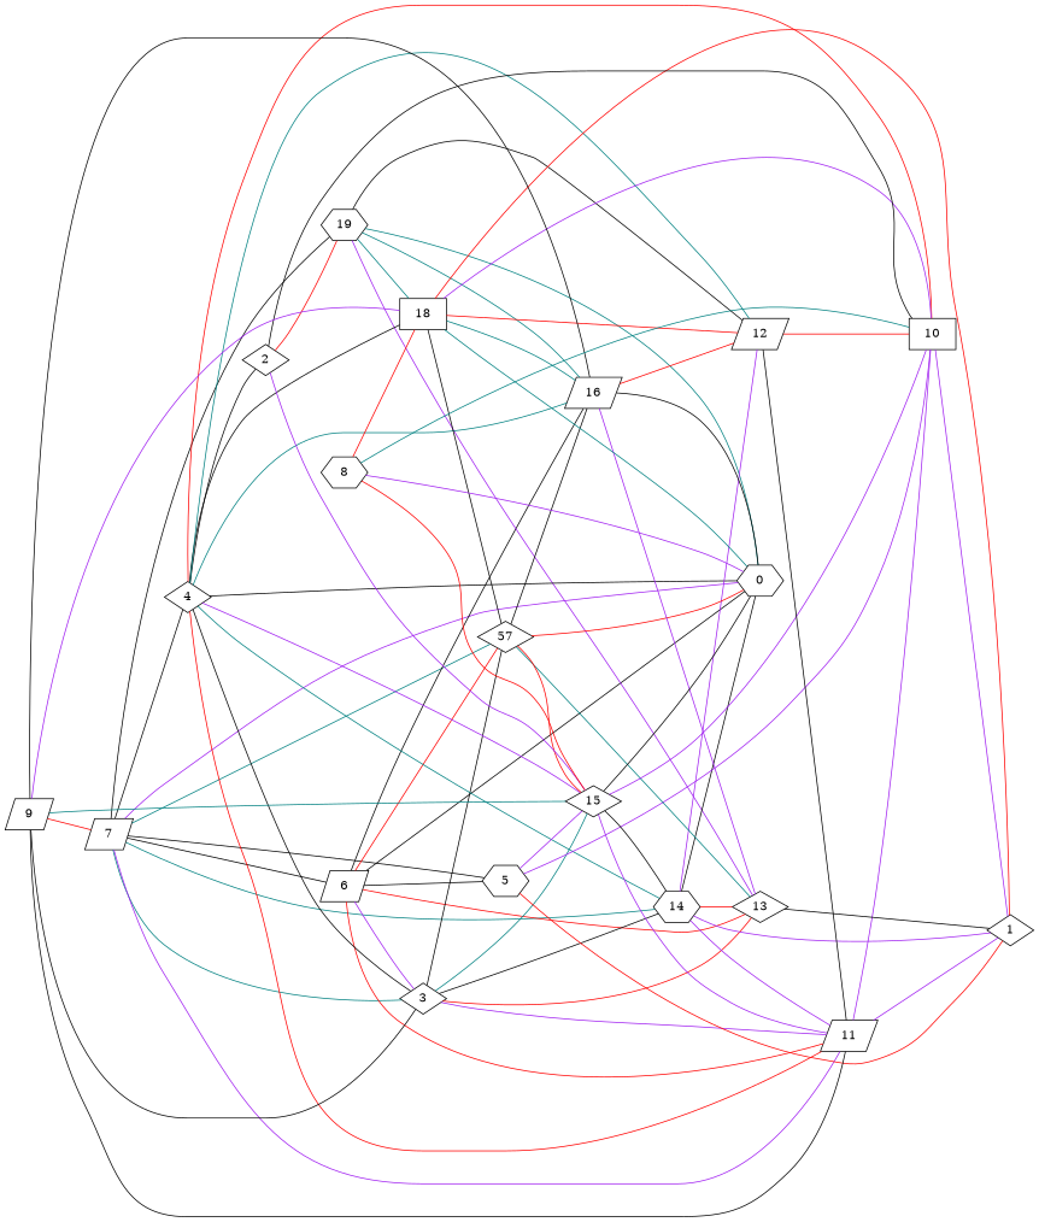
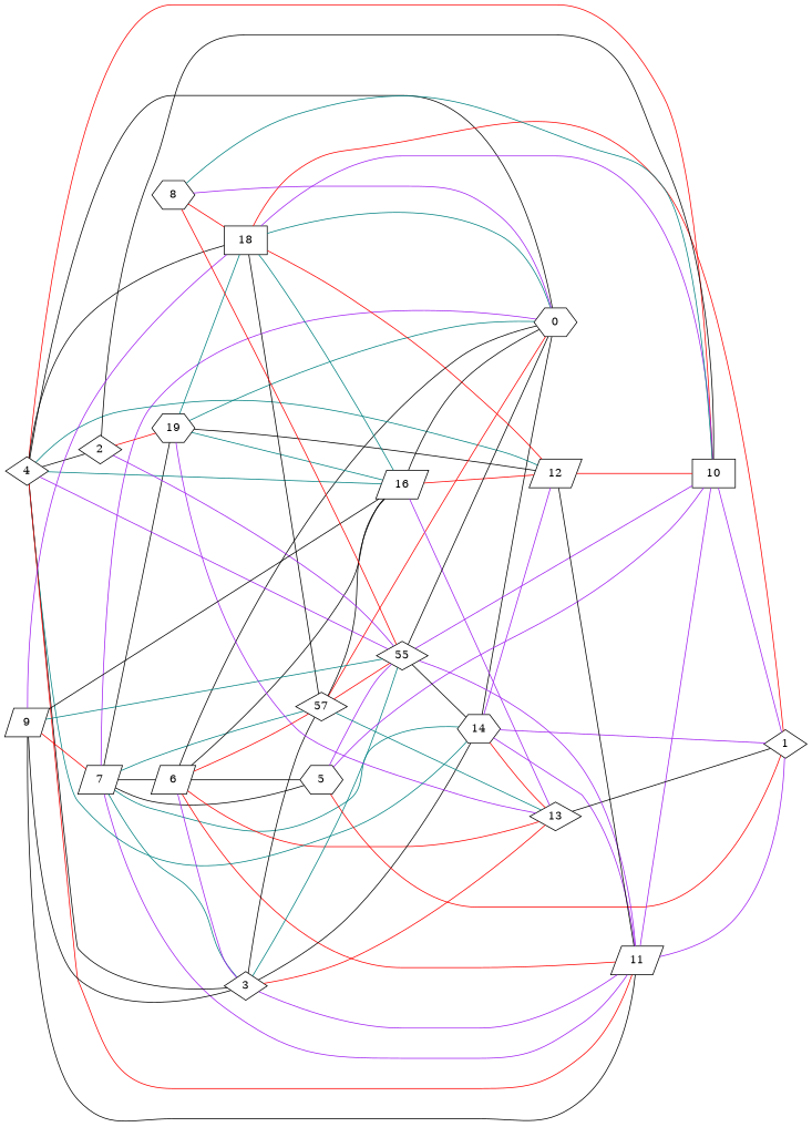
  digraph {
    rankdir=LR
    node [shape=diamond]
    edge [color=black dir=none]
    7 [shape=parallelogram]
    6 [shape=parallelogram]
    3
    19 [shape=hexagon]
    0 [shape=hexagon]
    4
    14 [shape=hexagon]
    5 [shape=hexagon]
    n9 [label=57]
    11 [shape=parallelogram]
    16 [shape=parallelogram]
    13
-   15
+   15 [label=55]
    10 [shape=box]
    18 [shape=box]
    2
    12 [shape=parallelogram]
    1
    9 [shape=parallelogram]
    8 [shape=hexagon]
    subgraph sub_1 {
      7
      6
      3
      19
      0
      4
      14
      5
      n9
      11
      16
      13
      15
      10
      18
      2
      12
      1
      9
      8
    }
    7 -> 6
    7 -> 3 [color=teal]
    7 -> 19
    7 -> 0 [color=purple]
-   7 -> 4
    7 -> 14 [color=teal]
    7 -> 5
    7 -> n9 [color=teal]
    7 -> 11 [color=purple]
    6 -> 3 [color=purple]
    6 -> 0
    6 -> 5
    6 -> n9 [color=red]
    6 -> 11 [color=red]
    6 -> 16
    6 -> 13 [color=red]
    3 -> 14
    3 -> n9
    3 -> 11 [color=purple]
    3 -> 13 [color=red]
    3 -> 15 [color=teal]
    19 -> 0 [color=teal]
    19 -> 16 [color=teal]
    19 -> 13 [color=purple]
    19 -> 18 [color=teal]
    19 -> 12
    4 -> 3
    4 -> 0
    4 -> 14 [color=teal]
    4 -> 11 [color=red]
    4 -> 16 [color=teal]
    4 -> 15 [color=purple]
    4 -> 10 [color=red]
    4 -> 18
    4 -> 2
    4 -> 12 [color=teal]
    14 -> 0
    14 -> 11 [color=purple]
    14 -> 13 [color=red]
    14 -> 12 [color=purple]
    14 -> 1 [color=purple]
    5 -> 15 [color=purple]
    5 -> 10 [color=purple]
    5 -> 1 [color=red]
    n9 -> 0 [color=red]
    n9 -> 16
    n9 -> 13 [color=teal]
    n9 -> 15 [color=red]
    11 -> 10 [color=purple]
    11 -> 1 [color=purple]
    16 -> 0
    16 -> 13 [color=purple]
    16 -> 12 [color=red]
    13 -> 1
    15 -> 0
    15 -> 14
    15 -> 11 [color=purple]
    15 -> 10 [color=purple]
    10 -> 1 [color=purple]
    18 -> 0 [color=teal]
    18 -> n9
    18 -> 16 [color=teal]
    18 -> 10 [color=purple]
    18 -> 12 [color=red]
    18 -> 1 [color=red]
    2 -> 19 [color=red]
    2 -> 15 [color=purple]
    2 -> 10
    12 -> 11
    12 -> 10 [color=red]
    9 -> 7 [color=red]
    9 -> 3
    9 -> 11
    9 -> 16
    9 -> 15 [color=teal]
    9 -> 18 [color=purple]
    8 -> 0 [color=purple]
    8 -> 15 [color=red]
    8 -> 10 [color=teal]
    8 -> 18 [color=red]
  }
